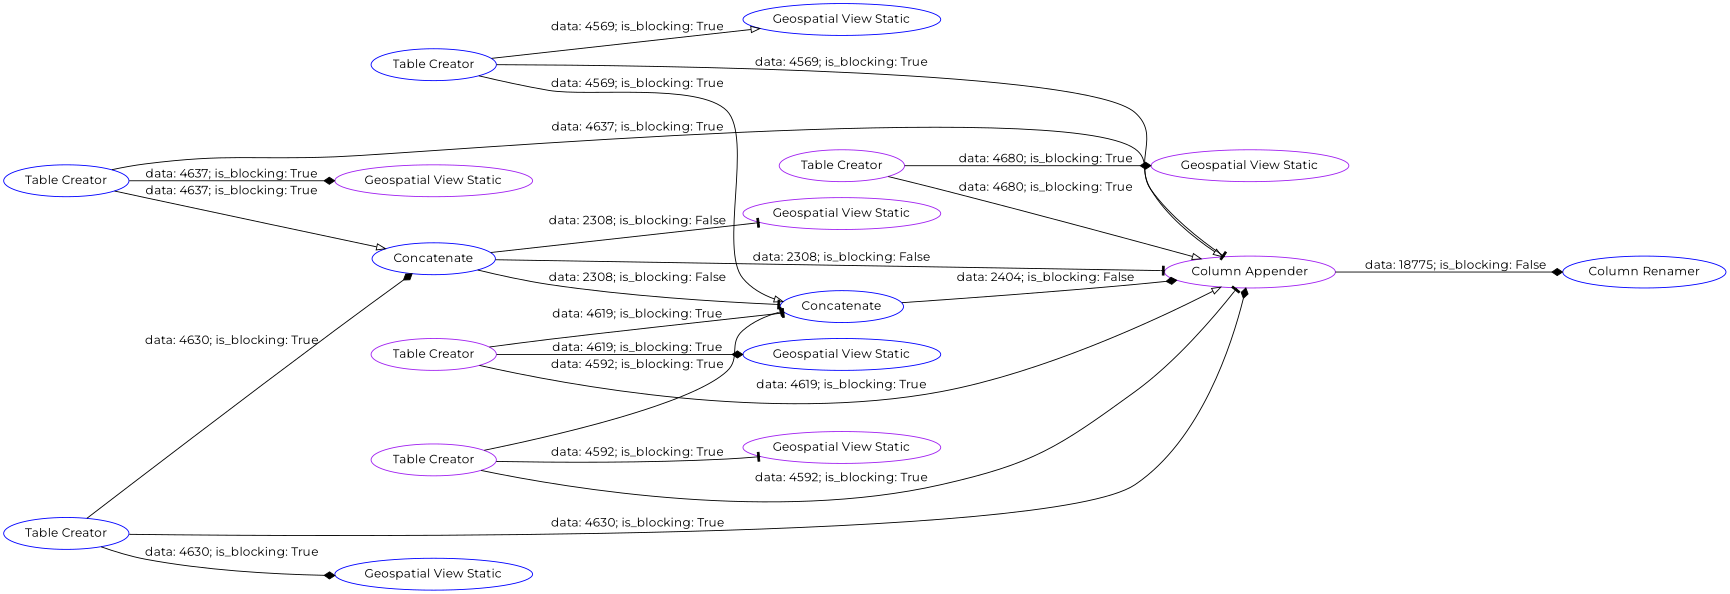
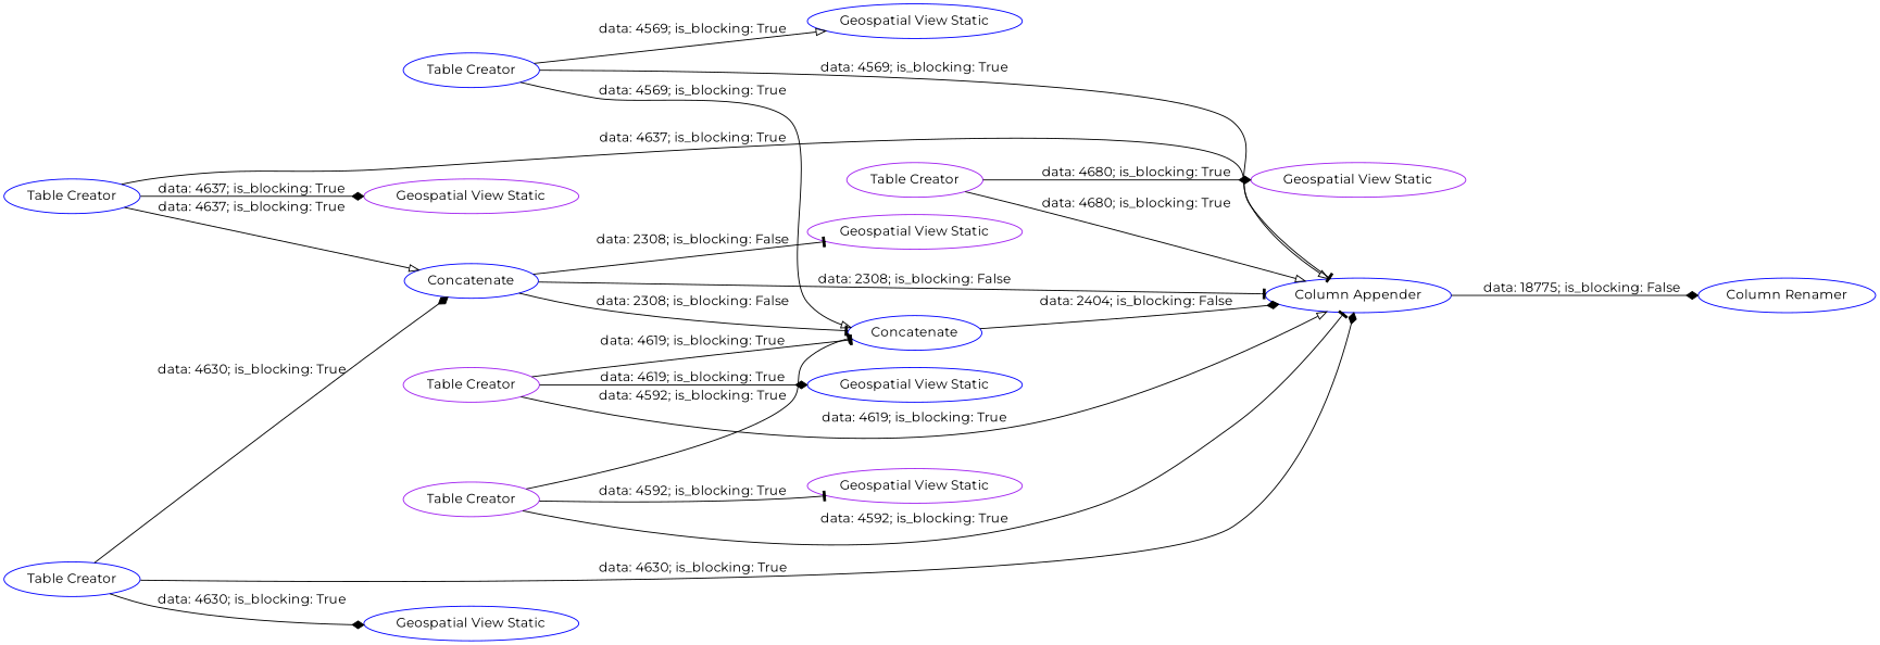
  digraph {
    rankdir=LR
    fontname=Montserrat
    node [color=blue fontname=Montserrat]
    edge [arrowhead=diamond fontname=Montserrat]
    n1 [label="Table Creator"]
    n2 [label="Geospatial View Static"]
    n3 [label=Concatenate]
-   n4 [label="Column Appender" color=purple]
+   n4 [label="Column Appender"]
    n5 [label="Column Renamer"]
    n6 [label="Geospatial View Static" color=purple]
    n7 [label="Table Creator" color=purple]
    n8 [label="Geospatial View Static" color=purple]
    n9 [label="Geospatial View Static"]
    n10 [label="Geospatial View Static" color=purple]
    n11 [label="Table Creator"]
    n12 [label=Concatenate]
    n13 [label="Table Creator"]
    n14 [label="Table Creator" color=purple]
    n15 [label="Geospatial View Static"]
    n16 [label="Geospatial View Static" color=purple]
    n17 [label="Table Creator" color=purple]
    n1 -> n2 [label="data: 4569; is_blocking: True" arrowhead=onormal]
    n1 -> n3 [label="data: 4569; is_blocking: True" arrowhead=onormal]
    n1 -> n4 [label="data: 4569; is_blocking: True" arrowhead=onormal]
    n3 -> n4 [label="data: 2404; is_blocking: False"]
    n4 -> n5 [label="data: 18775; is_blocking: False"]
    n7 -> n4 [label="data: 4680; is_blocking: True" arrowhead=onormal]
    n7 -> n8 [label="data: 4680; is_blocking: True"]
    n11 -> n4 [label="data: 4637; is_blocking: True" arrowhead=tee]
    n11 -> n10 [label="data: 4637; is_blocking: True"]
    n11 -> n12 [label="data: 4637; is_blocking: True" arrowhead=onormal]
    n12 -> n3 [label="data: 2308; is_blocking: False" arrowhead=tee]
    n12 -> n4 [label="data: 2308; is_blocking: False" arrowhead=tee]
    n12 -> n6 [label="data: 2308; is_blocking: False" arrowhead=tee]
    n13 -> n4 [label="data: 4630; is_blocking: True"]
    n13 -> n9 [label="data: 4630; is_blocking: True"]
    n13 -> n12 [label="data: 4630; is_blocking: True"]
    n14 -> n3 [label="data: 4619; is_blocking: True" arrowhead=tee]
    n14 -> n4 [label="data: 4619; is_blocking: True" arrowhead=onormal]
    n14 -> n15 [label="data: 4619; is_blocking: True"]
    n17 -> n3 [label="data: 4592; is_blocking: True" arrowhead=tee]
    n17 -> n4 [label="data: 4592; is_blocking: True" arrowhead=tee]
    n17 -> n16 [label="data: 4592; is_blocking: True" arrowhead=tee]
  }
